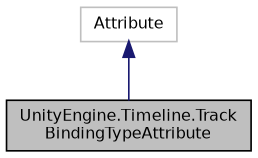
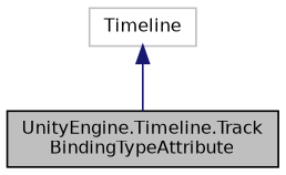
  digraph {
    node [fontname=Helvetica fontsize=10 shape=record style=filled]
    n1 [color=black fillcolor=grey75 fontcolor=black height=0.2 label="UnityEngine.Timeline.Track\lBindingTypeAttribute" width=0.4]
-   n2 [color=grey75 fillcolor=white height=0.2 label=Attribute width=0.4]
+   n2 [color=grey75 fillcolor=white height=0.2 label=Timeline width=0.4]
    n2 -> n1 [color=midnightblue dir=back fontname=Helvetica fontsize=10 labelfontname=Helvetica labelfontsize=10 style=solid]
  }
